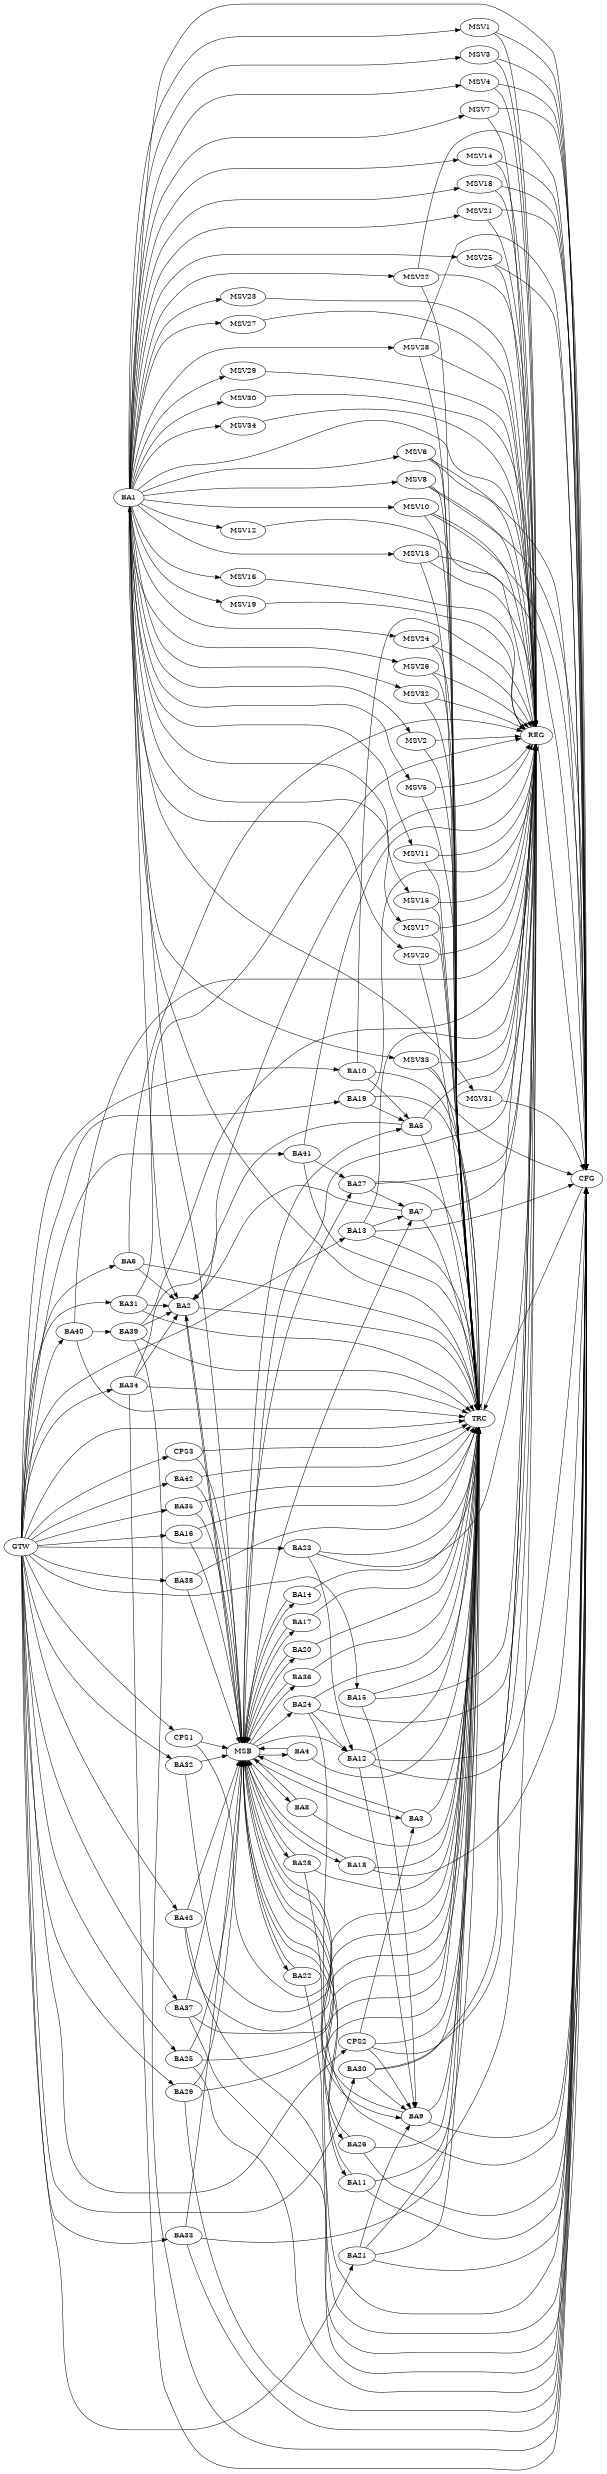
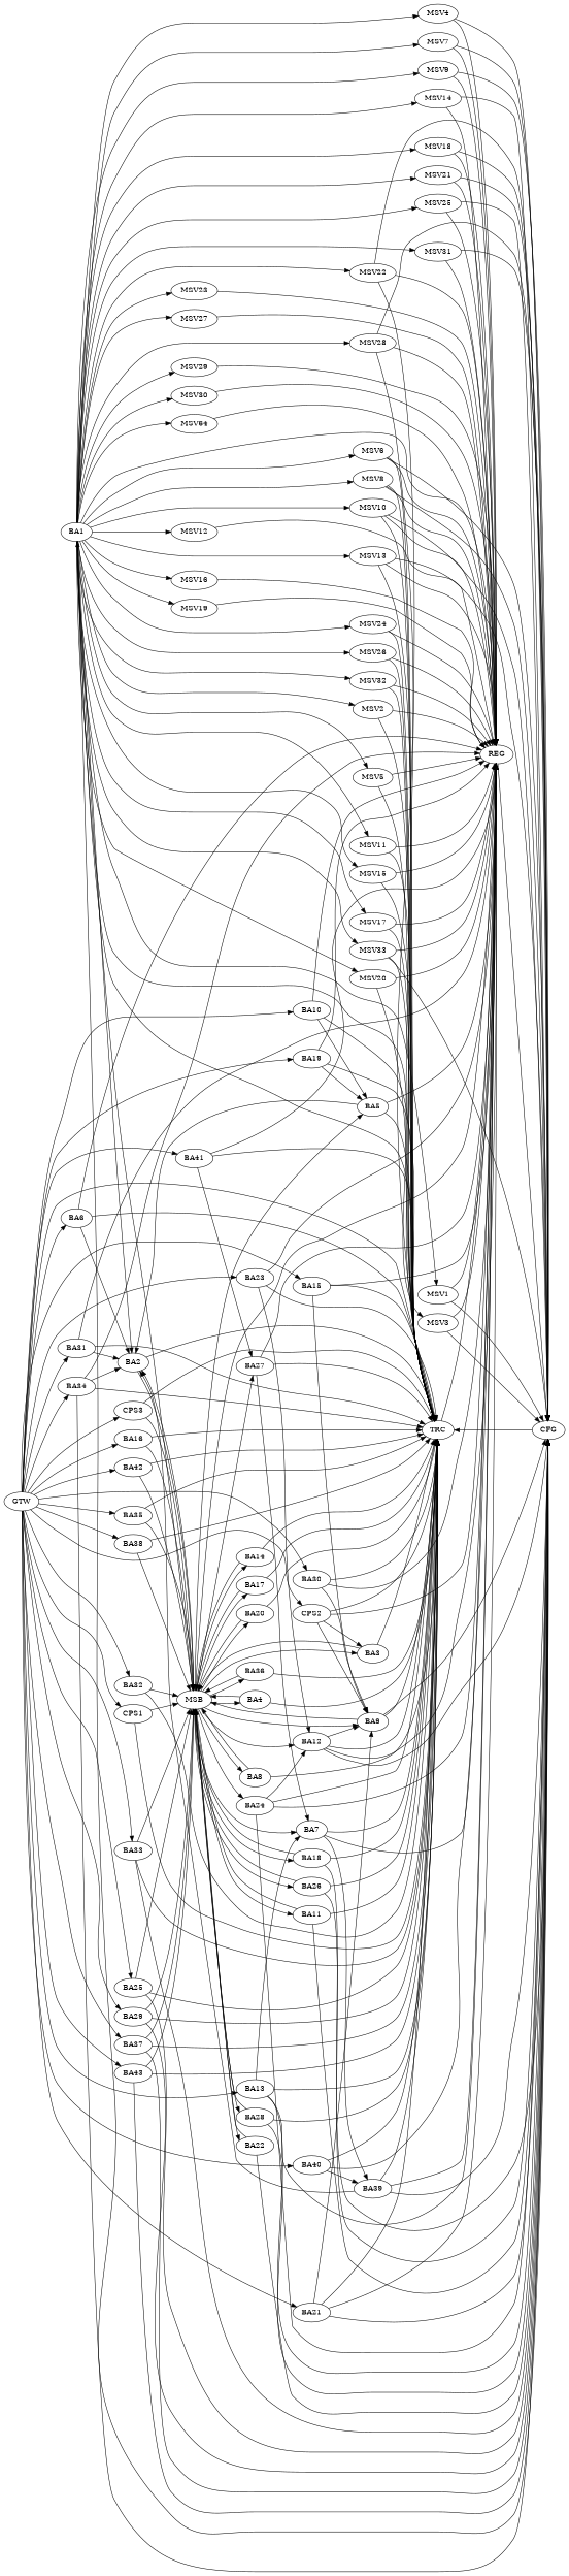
  strict digraph {
    rankdir=LR
    n1 [label=BA1]
    n2 [label=BA2]
    n3 [label=REG]
    n4 [label=CFG]
    n5 [label=TRC]
    n6 [label=MSV1]
    n7 [label=MSV2]
    n8 [label=MSV3]
    n9 [label=MSV4]
    n10 [label=MSV5]
    n11 [label=MSV6]
    n12 [label=MSV7]
    n13 [label=MSV8]
+   n14 [label=MSV9]
    n15 [label=MSV10]
    n16 [label=MSV11]
    n17 [label=MSV12]
    n18 [label=MSV13]
    n19 [label=MSV14]
    n20 [label=MSV15]
    n21 [label=MSV16]
    n22 [label=MSV17]
    n23 [label=MSV18]
    n24 [label=MSV19]
    n25 [label=MSV20]
    n26 [label=MSV21]
    n27 [label=MSV22]
    n28 [label=MSV23]
    n29 [label=MSV24]
    n30 [label=MSV25]
    n31 [label=MSV26]
    n32 [label=MSV27]
    n33 [label=MSV28]
    n34 [label=MSV29]
    n35 [label=MSV30]
    n36 [label=MSV31]
    n37 [label=MSV32]
    n38 [label=MSV33]
-   n39 [label=MSV34]
+   n39 [label=MSV64]
    n40 [label=MSB]
    n41 [label=BA3]
    n42 [label=BA4]
    n43 [label=BA5]
    n44 [label=BA7]
    n45 [label=BA8]
    n46 [label=BA9]
    n47 [label=BA11]
    n48 [label=BA12]
    n49 [label=BA14]
    n50 [label=BA17]
    n51 [label=BA18]
    n52 [label=BA20]
    n53 [label=BA22]
    n54 [label=BA24]
    n55 [label=BA26]
    n56 [label=BA27]
    n57 [label=BA28]
    n58 [label=BA36]
    n59 [label=BA6]
    n60 [label=BA10]
    n61 [label=BA13]
    n62 [label=BA15]
    n63 [label=BA16]
    n64 [label=BA19]
    n65 [label=BA21]
    n66 [label=BA23]
    n67 [label=BA25]
    n68 [label=BA29]
    n69 [label=BA30]
    n70 [label=BA31]
    n71 [label=BA32]
    n72 [label=BA33]
    n73 [label=BA34]
    n74 [label=BA35]
    n75 [label=BA37]
    n76 [label=BA38]
    n77 [label=BA39]
    n78 [label=BA40]
    n79 [label=BA41]
    n80 [label=BA42]
    n81 [label=BA43]
    n82 [label=CPS1]
    n83 [label=CPS2]
    n84 [label=CPS3]
    n85 [label=GTW]
    n1 -> n2
    n1 -> n3
    n1 -> n4
    n1 -> n5
    n1 -> n6
    n1 -> n7
    n1 -> n8
    n1 -> n9
    n1 -> n10
    n1 -> n11
    n1 -> n12
    n1 -> n13
+   n1 -> n14
    n1 -> n15
    n1 -> n16
    n1 -> n17
    n1 -> n18
    n1 -> n19
    n1 -> n20
    n1 -> n21
    n1 -> n22
    n1 -> n23
    n1 -> n24
    n1 -> n25
    n1 -> n26
    n1 -> n27
    n1 -> n28
    n1 -> n29
    n1 -> n30
    n1 -> n31
    n1 -> n32
    n1 -> n33
    n1 -> n34
    n1 -> n35
    n1 -> n36
    n1 -> n37
    n1 -> n38
    n1 -> n39
    n2 -> n5
    n2 -> n40
    n3 -> n4
    n4 -> n5
    n5 -> n3
    n6 -> n3
    n6 -> n4
    n7 -> n3
    n7 -> n5
    n8 -> n3
    n8 -> n4
    n9 -> n3
    n9 -> n4
    n10 -> n3
    n10 -> n5
    n11 -> n3
    n11 -> n4
    n11 -> n5
    n12 -> n3
    n12 -> n4
    n13 -> n3
    n13 -> n4
    n13 -> n5
+   n14 -> n3
+   n14 -> n4
    n15 -> n3
    n15 -> n4
    n15 -> n5
    n16 -> n3
    n16 -> n5
    n17 -> n3
    n18 -> n3
    n18 -> n4
    n18 -> n5
    n19 -> n3
    n19 -> n4
    n20 -> n3
    n20 -> n5
    n21 -> n3
    n22 -> n3
    n22 -> n5
    n23 -> n3
    n23 -> n4
    n24 -> n3
    n25 -> n3
    n25 -> n5
    n26 -> n3
    n26 -> n4
    n27 -> n3
    n27 -> n4
    n27 -> n5
    n28 -> n3
    n29 -> n3
    n29 -> n5
    n30 -> n3
    n30 -> n4
    n31 -> n3
    n31 -> n5
    n32 -> n3
    n33 -> n3
    n33 -> n4
    n33 -> n5
    n34 -> n3
    n35 -> n3
    n36 -> n3
    n36 -> n4
    n37 -> n3
    n37 -> n5
    n38 -> n3
    n38 -> n4
    n38 -> n5
    n39 -> n3
    n40 -> n1
    n40 -> n2
    n40 -> n3
    n40 -> n41
    n40 -> n42
    n40 -> n43
    n40 -> n44
    n40 -> n45
    n40 -> n46
    n40 -> n47
    n40 -> n48
    n40 -> n49
    n40 -> n50
    n40 -> n51
    n40 -> n52
    n40 -> n53
    n40 -> n54
    n40 -> n55
    n40 -> n56
    n40 -> n57
    n40 -> n58
    n41 -> n5
    n41 -> n40
    n42 -> n5
    n42 -> n40
    n43 -> n2
    n43 -> n3
    n43 -> n5
-   n44 -> n2
+   n44 -> n77
    n44 -> n3
    n44 -> n5
    n45 -> n5
    n45 -> n40
    n46 -> n4
    n46 -> n5
    n46 -> n40
    n47 -> n4
    n47 -> n5
    n47 -> n40
    n48 -> n3
    n48 -> n4
    n48 -> n5
    n48 -> n46
    n49 -> n5
    n49 -> n40
    n50 -> n5
    n50 -> n40
    n51 -> n4
    n51 -> n5
    n51 -> n40
    n52 -> n5
    n52 -> n40
    n53 -> n4
    n53 -> n40
    n54 -> n3
    n54 -> n4
    n54 -> n5
    n54 -> n48
    n55 -> n4
    n55 -> n5
    n55 -> n40
    n56 -> n3
    n56 -> n5
    n56 -> n44
    n57 -> n4
    n57 -> n5
    n57 -> n40
    n58 -> n5
    n58 -> n40
    n59 -> n2
    n59 -> n3
    n59 -> n5
    n60 -> n3
    n60 -> n5
    n60 -> n43
    n61 -> n3
    n61 -> n4
    n61 -> n5
    n61 -> n44
    n62 -> n3
    n62 -> n5
    n62 -> n46
    n63 -> n5
    n63 -> n40
    n64 -> n3
    n64 -> n5
    n64 -> n43
    n65 -> n3
    n65 -> n4
    n65 -> n5
    n65 -> n46
    n66 -> n3
    n66 -> n5
    n66 -> n48
    n67 -> n4
    n67 -> n5
    n67 -> n40
    n68 -> n4
    n68 -> n5
    n68 -> n40
    n69 -> n3
    n69 -> n5
    n69 -> n46
    n70 -> n2
    n70 -> n3
    n70 -> n5
    n71 -> n5
    n71 -> n40
    n72 -> n4
    n72 -> n5
    n72 -> n40
    n73 -> n2
    n73 -> n3
    n73 -> n4
    n73 -> n5
    n74 -> n5
    n74 -> n40
    n75 -> n4
    n75 -> n5
    n75 -> n40
    n76 -> n5
    n76 -> n40
    n77 -> n2
    n77 -> n3
    n77 -> n4
    n77 -> n5
    n78 -> n3
    n78 -> n5
    n78 -> n77
    n79 -> n3
    n79 -> n5
    n79 -> n56
    n80 -> n5
    n80 -> n40
    n81 -> n4
    n81 -> n5
    n81 -> n40
    n82 -> n5
    n82 -> n40
    n83 -> n3
    n83 -> n5
    n83 -> n41
    n83 -> n46
    n84 -> n5
    n84 -> n40
    n85 -> n5
    n85 -> n59
    n85 -> n60
    n85 -> n61
    n85 -> n62
    n85 -> n63
    n85 -> n64
    n85 -> n65
    n85 -> n66
    n85 -> n67
    n85 -> n68
    n85 -> n69
    n85 -> n70
    n85 -> n71
    n85 -> n72
    n85 -> n73
    n85 -> n74
    n85 -> n75
    n85 -> n76
    n85 -> n78
    n85 -> n79
    n85 -> n80
    n85 -> n81
    n85 -> n82
    n85 -> n83
    n85 -> n84
  }
